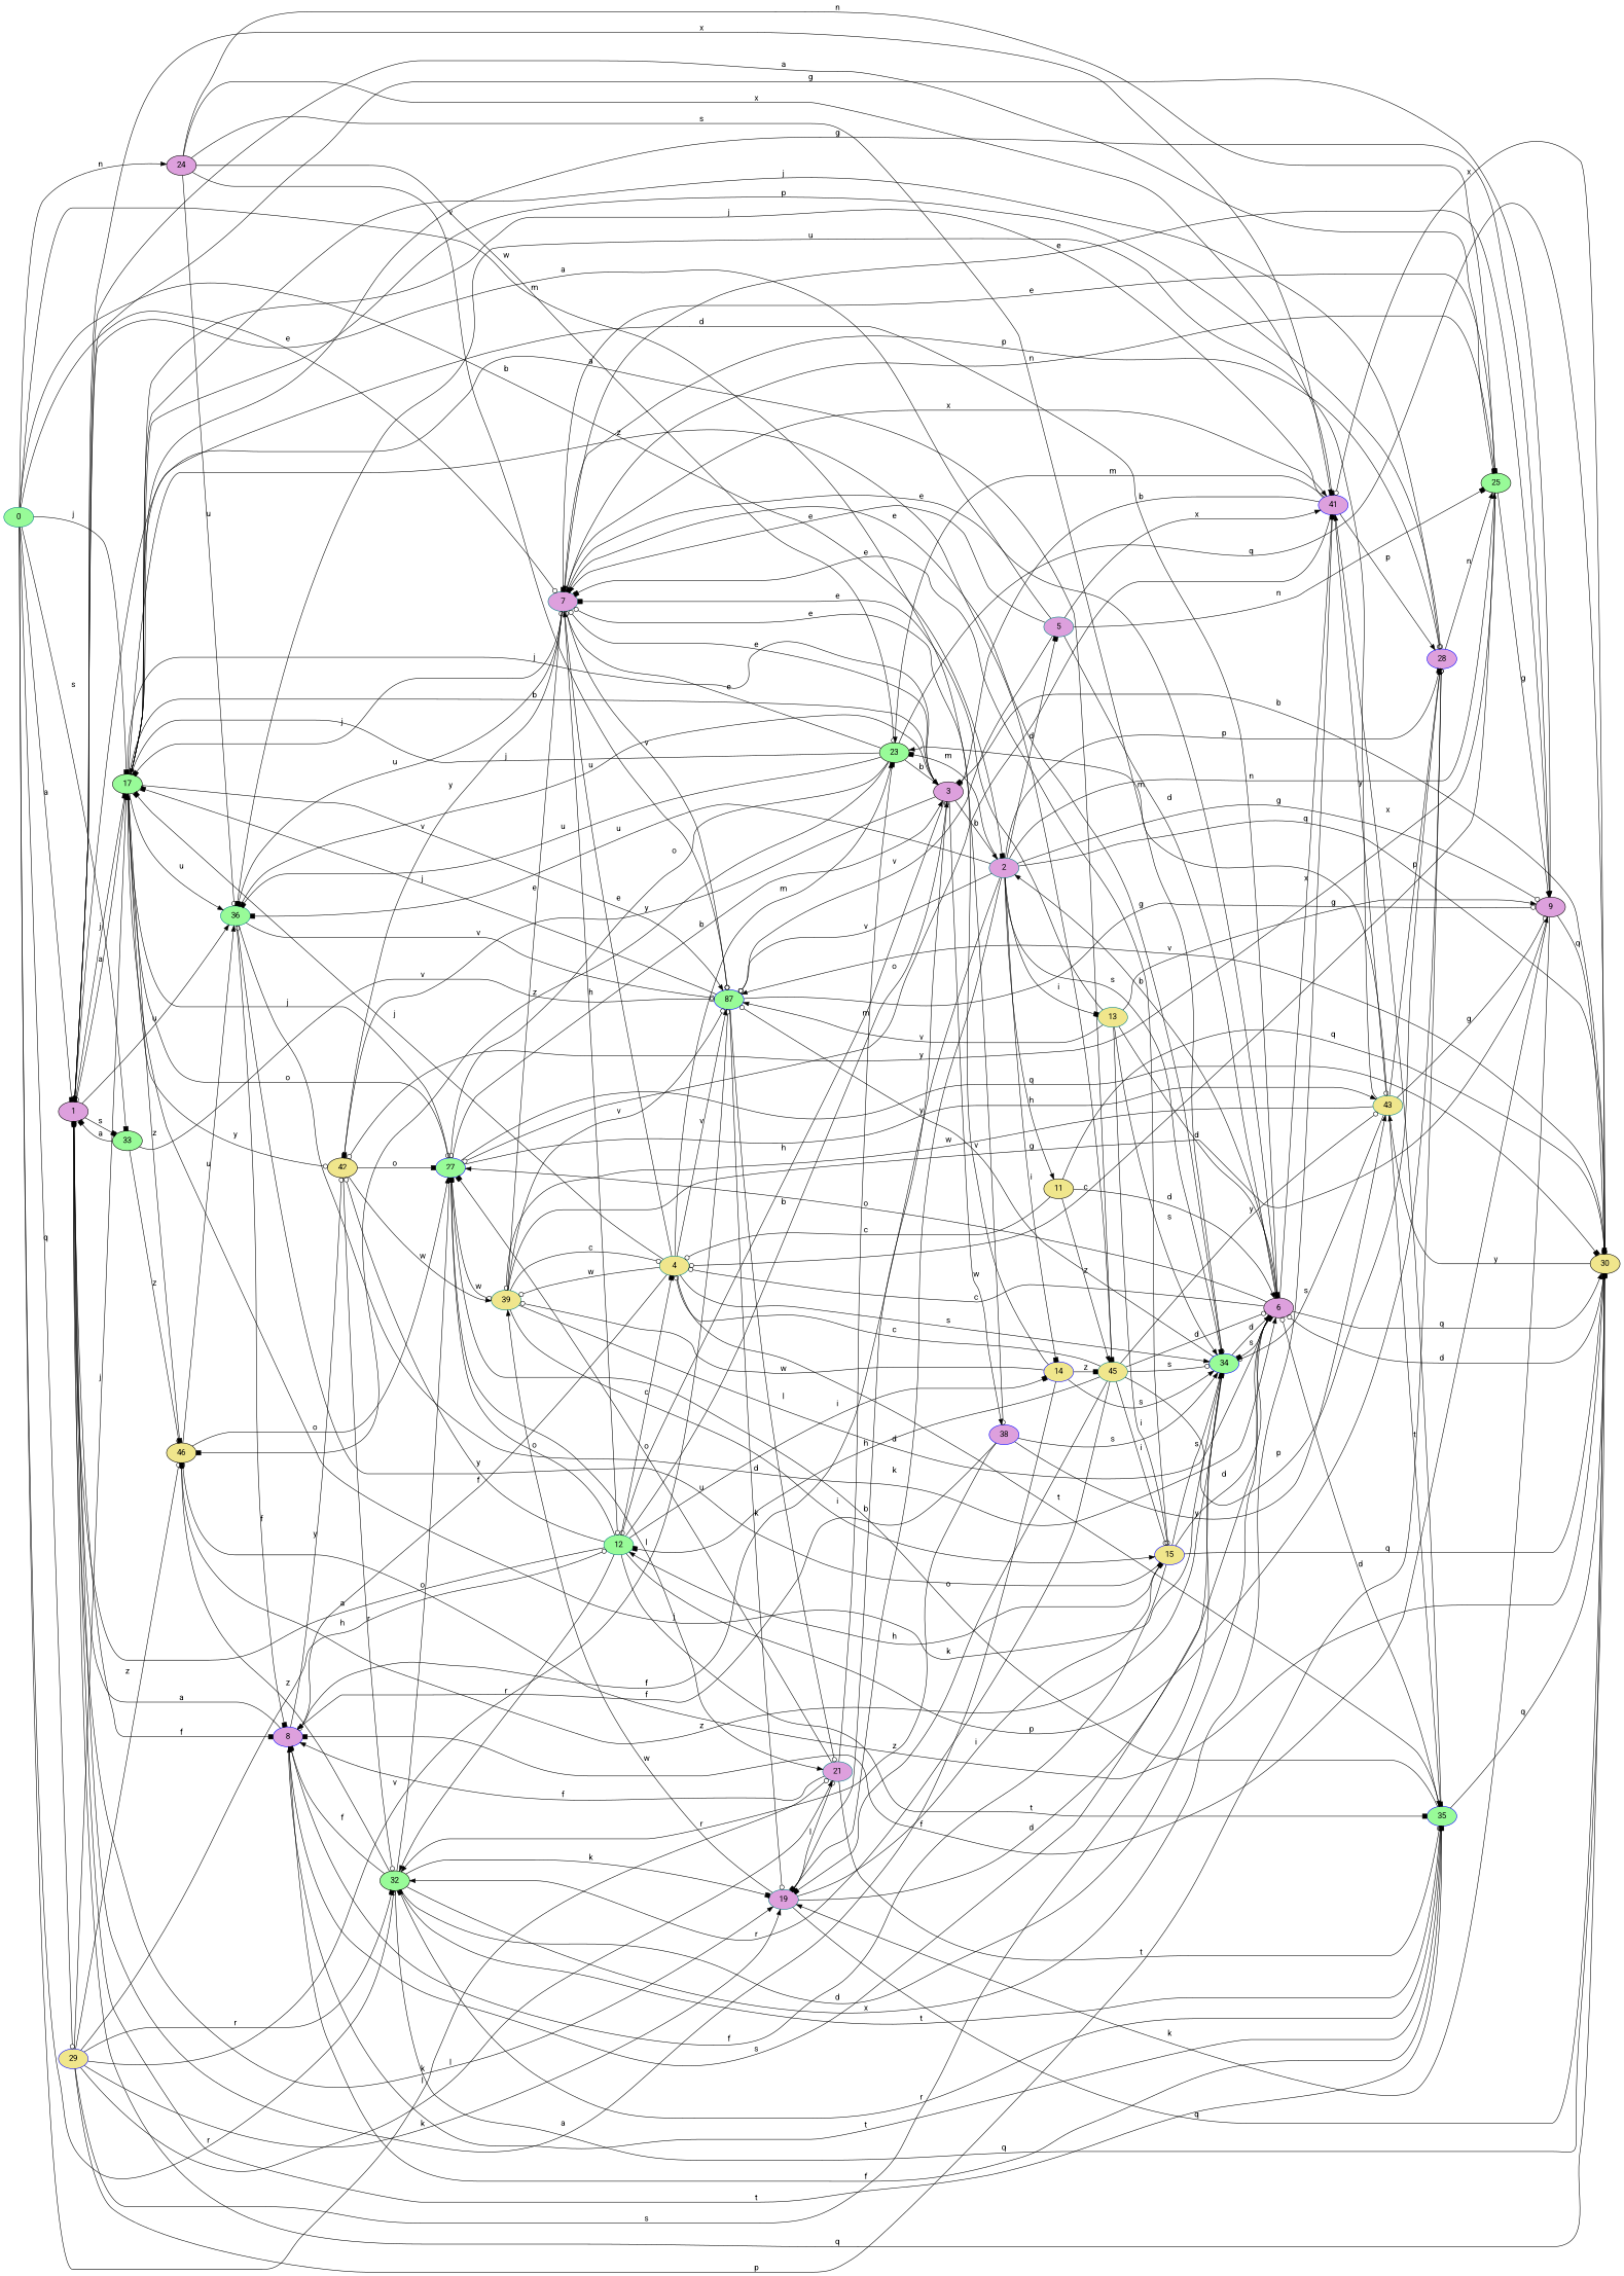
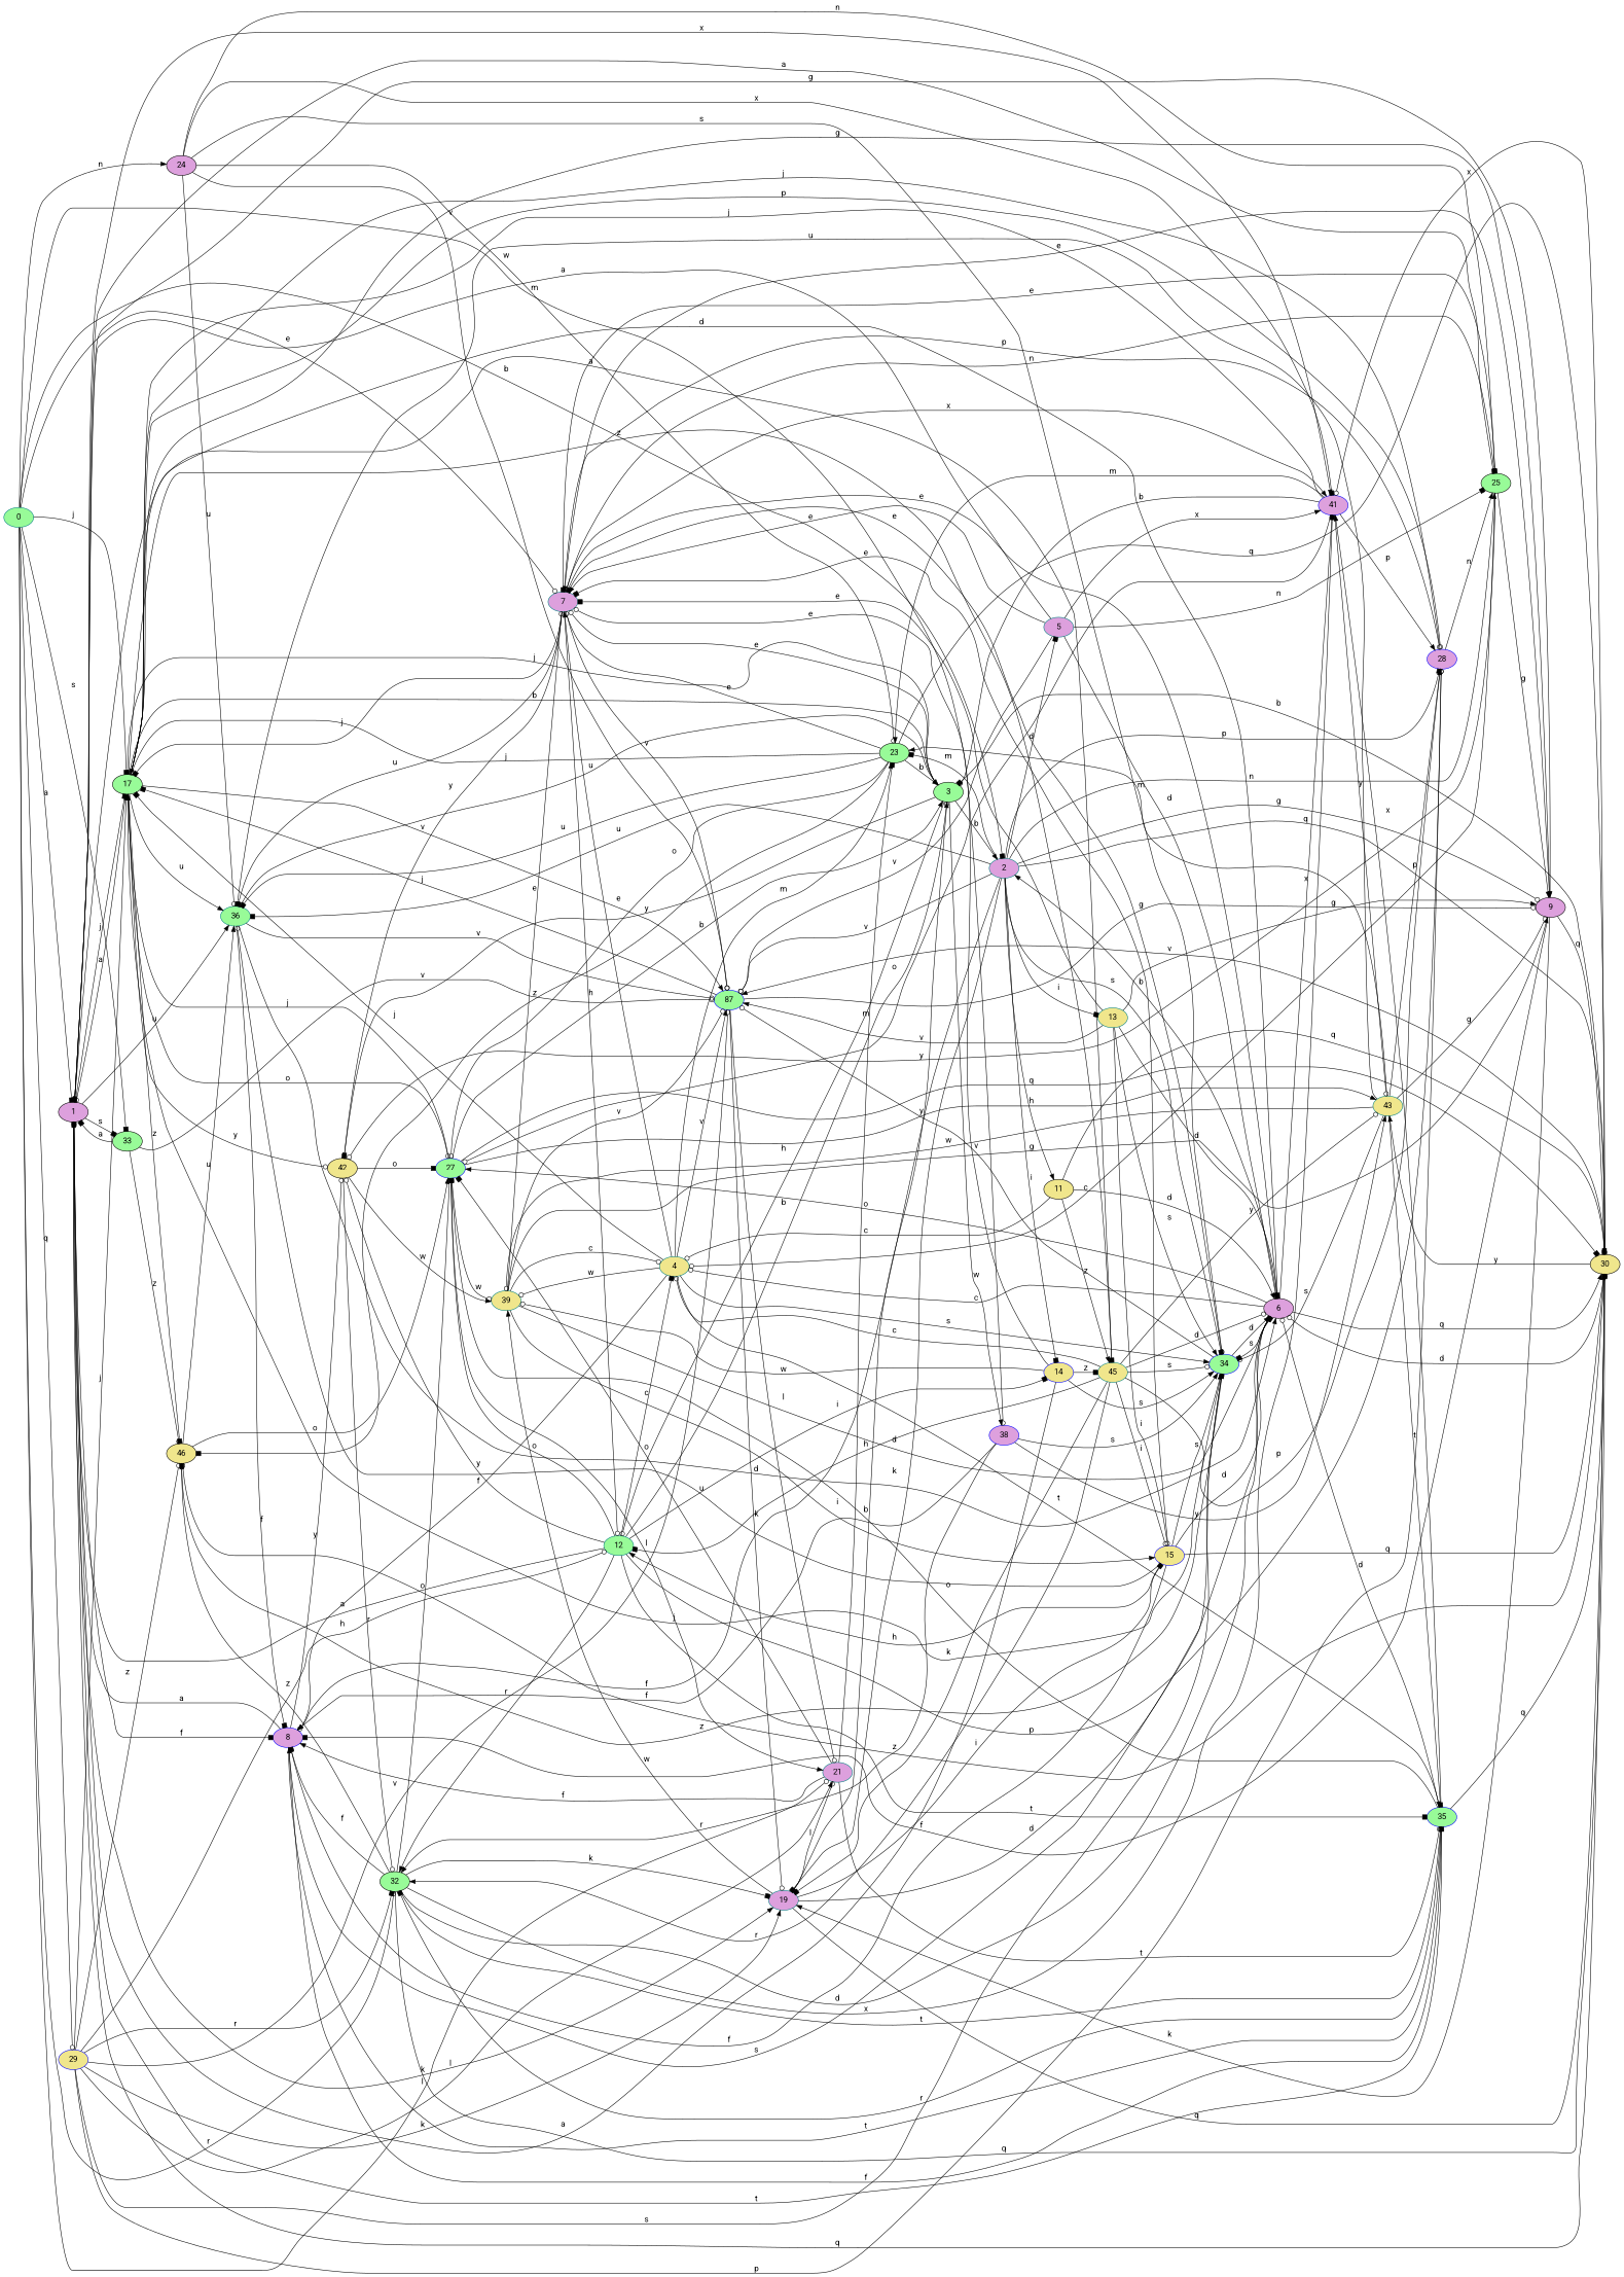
  strict digraph {
    fontname=Roboto
    rankdir=LR
    node [color=black fillcolor=plum fontname=Roboto style=filled]
    edge [arrowhead=odot fontname=Roboto]
    0 [color=teal fillcolor=palegreen]
    1
    2 [color=teal]
    7 [color=teal]
    17 [fillcolor=palegreen]
    21 [color=teal]
    24
    29 [color=blue fillcolor=khaki]
    32 [fillcolor=palegreen]
    33 [fillcolor=palegreen]
    38 [color=blue]
    8 [color=blue]
    9
    19 [color=teal]
    30 [fillcolor=khaki]
    35 [color=blue fillcolor=palegreen]
    36 [color=teal fillcolor=palegreen]
    41 [color=blue]
    5 [color=teal]
    11 [fillcolor=khaki]
    13 [color=teal fillcolor=khaki]
    14 [color=blue fillcolor=khaki]
    23 [fillcolor=palegreen]
    25 [fillcolor=palegreen]
    28 [color=blue]
    34 [color=blue fillcolor=palegreen]
    n27 [color=blue fillcolor=palegreen label=87]
    12 [color=teal fillcolor=palegreen]
    42 [fillcolor=khaki]
-   3
+   3 [fillcolor=palegreen]
    6
    27 [color=blue fillcolor=palegreen]
    45 [color=teal fillcolor=khaki]
    46 [fillcolor=khaki]
    43 [color=teal fillcolor=khaki]
    39 [color=teal fillcolor=khaki]
    15 [color=blue fillcolor=khaki]
    4 [color=teal fillcolor=khaki]
    0 -> 1 [arrowhead=box label=a]
    0 -> 2 [arrowhead=box label=b]
    0 -> 7 [label=e]
    0 -> 17 [arrowhead=box label=j]
    0 -> 21 [label=l]
    0 -> 24 [arrowhead=normal label=n]
    0 -> 29 [label=q]
    0 -> 32 [label=r]
    0 -> 33 [arrowhead=box label=s]
    0 -> 38 [label=w]
    1 -> 17 [arrowhead=box label=j]
    1 -> 33 [arrowhead=box label=s]
    1 -> 8 [arrowhead=box label=f]
    1 -> 9 [arrowhead=normal label=g]
    1 -> 19 [arrowhead=normal label=k]
    1 -> 30 [arrowhead=box label=q]
    1 -> 35 [arrowhead=box label=t]
    1 -> 36 [arrowhead=normal label=u]
    1 -> 41 [arrowhead=normal label=x]
    2 -> 8 [arrowhead=normal label=f]
    2 -> 9 [label=g]
    2 -> 19 [arrowhead=box label=k]
    2 -> 30 [arrowhead=normal label=q]
    2 -> 36 [arrowhead=box label=u]
    2 -> 5 [arrowhead=box label=d]
    2 -> 11 [arrowhead=normal label=h]
    2 -> 13 [arrowhead=box label=i]
    2 -> 14 [arrowhead=box label=i]
    2 -> 23 [arrowhead=box label=m]
    2 -> 25 [arrowhead=normal label=n]
    2 -> 28 [arrowhead=box label=p]
    2 -> 34 [arrowhead=box label=s]
    2 -> n27 [label=v]
    7 -> 17 [arrowhead=box label=j]
    7 -> 36 [arrowhead=box label=u]
    7 -> 41 [arrowhead=normal label=x]
    7 -> 25 [arrowhead=box label=n]
    7 -> 28 [label=p]
    7 -> n27 [label=v]
    7 -> 12 [label=h]
    7 -> 42 [arrowhead=box label=y]
    17 -> 1 [label=a]
    17 -> 9 [arrowhead=normal label=g]
    17 -> 36 [arrowhead=normal label=u]
    17 -> 28 [label=p]
    17 -> n27 [arrowhead=normal label=v]
    17 -> 42 [label=y]
    17 -> 3 [arrowhead=normal label=b]
    17 -> 6 [arrowhead=normal label=d]
    17 -> 27 [label=o]
    17 -> 45 [arrowhead=box label=z]
    17 -> 46 [arrowhead=box label=z]
    21 -> 8 [arrowhead=normal label=f]
    21 -> 35 [label=t]
    21 -> 23 [arrowhead=box label=m]
    21 -> 27 [arrowhead=box label=o]
    24 -> 36 [label=u]
    24 -> 41 [arrowhead=box label=x]
    24 -> 23 [label=m]
    24 -> 25 [arrowhead=box label=n]
    24 -> 34 [label=s]
    24 -> n27 [label=v]
    29 -> 17 [arrowhead=normal label=j]
    29 -> 21 [arrowhead=normal label=l]
    29 -> 32 [arrowhead=box label=r]
    29 -> 19 [arrowhead=normal label=k]
    29 -> 28 [label=p]
    29 -> 34 [arrowhead=box label=s]
    29 -> n27 [label=v]
    29 -> 12 [label=h]
    29 -> 46 [label=z]
    32 -> 8 [arrowhead=box label=f]
    32 -> 19 [arrowhead=box label=k]
    32 -> 30 [label=q]
    32 -> 35 [label=t]
    32 -> 41 [arrowhead=box label=x]
    32 -> 6 [label=d]
    32 -> 27 [label=o]
    32 -> 46 [arrowhead=normal label=z]
    33 -> 1 [arrowhead=box label=a]
    33 -> n27 [label=v]
    33 -> 46 [label=z]
    38 -> 32 [arrowhead=normal label=r]
    38 -> 8 [arrowhead=normal label=f]
    38 -> 34 [arrowhead=normal label=s]
    38 -> 43 [arrowhead=normal label=y]
    8 -> 1 [arrowhead=box label=a]
    8 -> 35 [label=t]
    8 -> 34 [label=s]
    8 -> 42 [label=y]
    9 -> 7 [arrowhead=normal label=e]
    9 -> 8 [arrowhead=box label=f]
    9 -> 19 [arrowhead=normal label=k]
    9 -> 30 [arrowhead=normal label=q]
    19 -> 21 [label=l]
    19 -> 30 [label=q]
    19 -> 3 [arrowhead=normal label=b]
    19 -> 6 [label=d]
    19 -> 39 [arrowhead=normal label=w]
    19 -> 15 [arrowhead=box label=i]
    30 -> 41 [label=x]
    30 -> n27 [arrowhead=normal label=v]
    30 -> 3 [arrowhead=box label=b]
    30 -> 6 [label=d]
    30 -> 46 [label=z]
    30 -> 43 [arrowhead=normal label=y]
    35 -> 32 [arrowhead=box label=r]
    35 -> 8 [arrowhead=normal label=f]
    35 -> 30 [arrowhead=box label=q]
    35 -> 41 [arrowhead=normal label=x]
    35 -> 6 [label=d]
    35 -> 27 [arrowhead=box label=o]
    36 -> 8 [arrowhead=box label=f]
    36 -> n27 [label=v]
    36 -> 6 [arrowhead=normal label=d]
    41 -> 17 [label=j]
    41 -> 23 [arrowhead=normal label=m]
    41 -> 28 [arrowhead=normal label=p]
    41 -> 3 [label=b]
    41 -> 27 [label=o]
    41 -> 43 [label=y]
    5 -> 1 [arrowhead=box label=a]
    5 -> 7 [arrowhead=normal label=e]
    5 -> 41 [arrowhead=normal label=x]
    5 -> 25 [arrowhead=box label=n]
    5 -> n27 [label=v]
    5 -> 6 [arrowhead=normal label=d]
    11 -> 30 [arrowhead=box label=q]
    11 -> 6 [arrowhead=normal label=d]
    11 -> 45 [arrowhead=normal label=z]
    11 -> 4 [label=c]
    13 -> 7 [arrowhead=box label=e]
    13 -> 9 [arrowhead=normal label=g]
    13 -> 34 [arrowhead=normal label=s]
    13 -> n27 [arrowhead=normal label=v]
    13 -> 6 [arrowhead=box label=d]
    13 -> 15 [label=i]
    14 -> 1 [label=a]
    14 -> 7 [label=e]
    14 -> 34 [arrowhead=normal label=s]
    14 -> 45 [arrowhead=box label=z]
    14 -> 39 [label=w]
    23 -> 7 [label=e]
    23 -> 17 [label=j]
    23 -> 30 [label=q]
    23 -> 36 [arrowhead=box label=u]
    23 -> 3 [arrowhead=normal label=b]
    23 -> 27 [label=o]
    23 -> 46 [arrowhead=box label=z]
    25 -> 1 [label=a]
    25 -> 7 [arrowhead=box label=e]
    25 -> 9 [arrowhead=normal label=g]
    25 -> 42 [label=y]
    25 -> 4 [label=c]
    28 -> 17 [arrowhead=normal label=j]
    28 -> 25 [arrowhead=normal label=n]
    34 -> 7 [arrowhead=box label=e]
    34 -> 17 [arrowhead=normal label=j]
    34 -> n27 [label=v]
    34 -> 6 [arrowhead=normal label=d]
    34 -> 46 [arrowhead=box label=z]
    n27 -> 17 [arrowhead=box label=j]
    n27 -> 21 [label=l]
    n27 -> 9 [label=g]
    n27 -> 19 [label=k]
    12 -> 1 [arrowhead=normal label=a]
    12 -> 32 [arrowhead=normal label=r]
    12 -> 35 [arrowhead=box label=t]
    12 -> 14 [arrowhead=box label=i]
    12 -> 28 [label=p]
    12 -> 42 [label=y]
    12 -> 3 [label=b]
    12 -> 27 [arrowhead=box label=o]
    12 -> 4 [arrowhead=box label=c]
    42 -> 32 [label=r]
    42 -> 27 [arrowhead=box label=o]
    42 -> 39 [arrowhead=normal label=w]
    3 -> 2 [arrowhead=normal label=b]
    3 -> 7 [label=e]
    3 -> 17 [label=j]
    3 -> 38 [arrowhead=normal label=w]
    3 -> 36 [label=u]
    3 -> 12 [label=h]
    3 -> 42 [arrowhead=normal label=y]
    6 -> 2 [arrowhead=normal label=b]
    6 -> 7 [label=e]
    6 -> 30 [arrowhead=normal label=q]
    6 -> 41 [label=x]
    6 -> 34 [arrowhead=box label=s]
    6 -> 27 [arrowhead=normal label=o]
    6 -> 4 [label=c]
    27 -> 17 [arrowhead=normal label=j]
    27 -> 21 [arrowhead=normal label=l]
    27 -> 30 [arrowhead=box label=q]
    27 -> 3 [arrowhead=normal label=b]
    27 -> 43 [arrowhead=normal label=y]
    27 -> 39 [label=w]
    45 -> 1 [arrowhead=normal label=a]
    45 -> 32 [arrowhead=normal label=r]
    45 -> 19 [arrowhead=box label=k]
    45 -> 28 [arrowhead=normal label=p]
    45 -> 34 [label=s]
    45 -> 12 [arrowhead=box label=h]
    45 -> 6 [label=d]
    45 -> 43 [label=y]
    45 -> 15 [label=i]
    45 -> 4 [label=c]
    46 -> 36 [arrowhead=normal label=u]
    46 -> 27 [arrowhead=normal label=o]
    43 -> 9 [label=g]
    43 -> 35 [arrowhead=box label=t]
    43 -> 36 [arrowhead=box label=u]
    43 -> 23 [arrowhead=normal label=m]
    43 -> 28 [arrowhead=normal label=p]
    43 -> 34 [label=s]
    43 -> 39 [label=w]
    39 -> 7 [label=e]
    39 -> 9 [arrowhead=normal label=g]
    39 -> n27 [label=v]
    39 -> 6 [arrowhead=box label=d]
    39 -> 15 [arrowhead=normal label=i]
    39 -> 4 [label=c]
    15 -> 7 [arrowhead=box label=e]
    15 -> 8 [label=f]
    15 -> 30 [arrowhead=normal label=q]
    15 -> 36 [label=u]
    15 -> 34 [arrowhead=normal label=s]
    15 -> 12 [arrowhead=normal label=h]
    15 -> 6 [arrowhead=box label=d]
    4 -> 7 [arrowhead=normal label=e]
    4 -> 17 [arrowhead=box label=j]
    4 -> 8 [label=f]
    4 -> 35 [arrowhead=normal label=t]
    4 -> 23 [arrowhead=normal label=m]
    4 -> 34 [arrowhead=normal label=s]
    4 -> n27 [arrowhead=normal label=v]
    4 -> 39 [label=w]
  }
